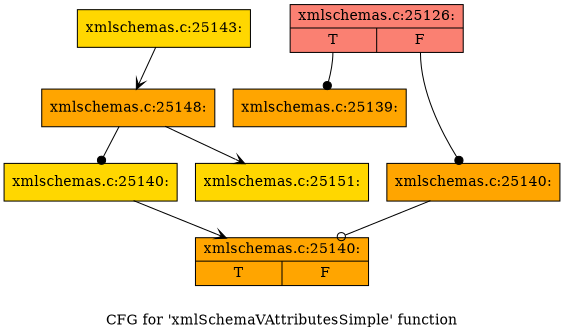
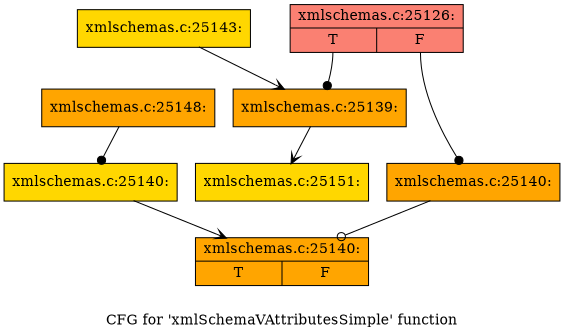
  digraph {
    label="CFG for 'xmlSchemaVAttributesSimple' function"
    node [fillcolor=orange shape=record style=filled]
    edge [arrowhead=dot]
    n1 [fillcolor=salmon label="{xmlschemas.c:25126:|{<s0>T|<s1>F}}"]
    n2 [label="{xmlschemas.c:25139:}"]
    n3 [label="{xmlschemas.c:25140:}"]
    n4 [fillcolor=gold label="{xmlschemas.c:25151:}"]
    n5 [label="{xmlschemas.c:25140:|{<s0>T|<s1>F}}"]
    n6 [label="{xmlschemas.c:25148:}"]
    n7 [fillcolor=gold label="{xmlschemas.c:25140:}"]
    n8 [fillcolor=gold label="{xmlschemas.c:25143:}"]
    n1 -> n2 [tailport=s0]
    n1 -> n3 [tailport=s1]
-   n6 -> n4 [arrowhead=vee]
+   n2 -> n4 [arrowhead=vee]
    n3 -> n5 [arrowhead=odot]
    n6 -> n7
    n7 -> n5 [arrowhead=vee]
-   n8 -> n6 [arrowhead=vee]
+   n8 -> n2 [arrowhead=vee]
  }
